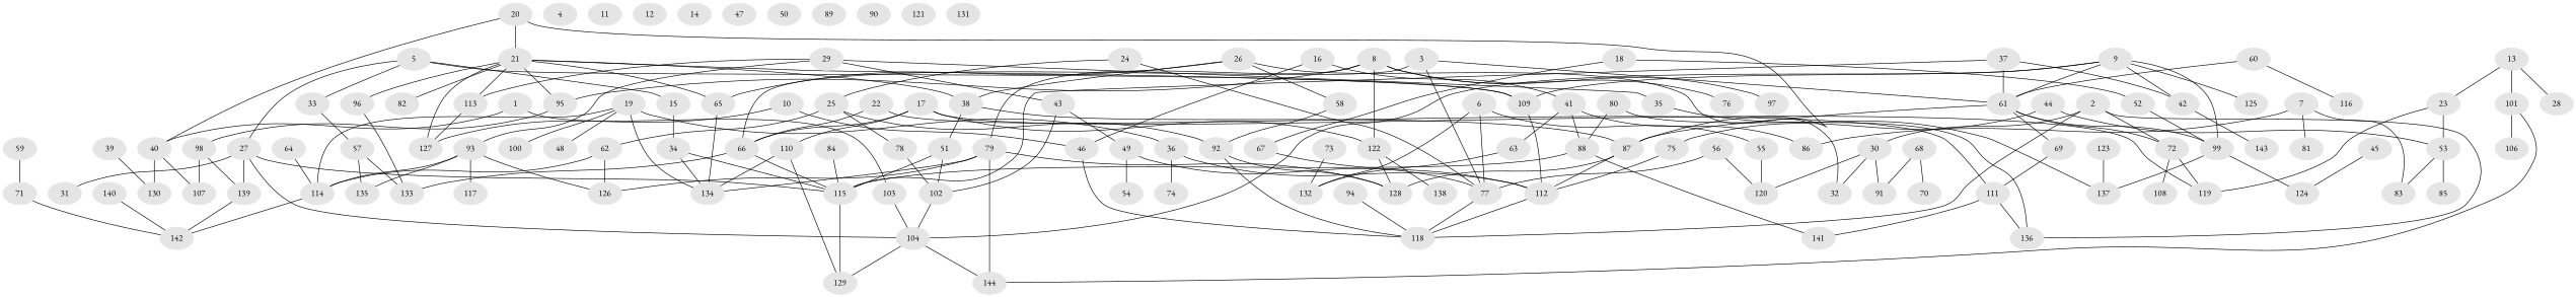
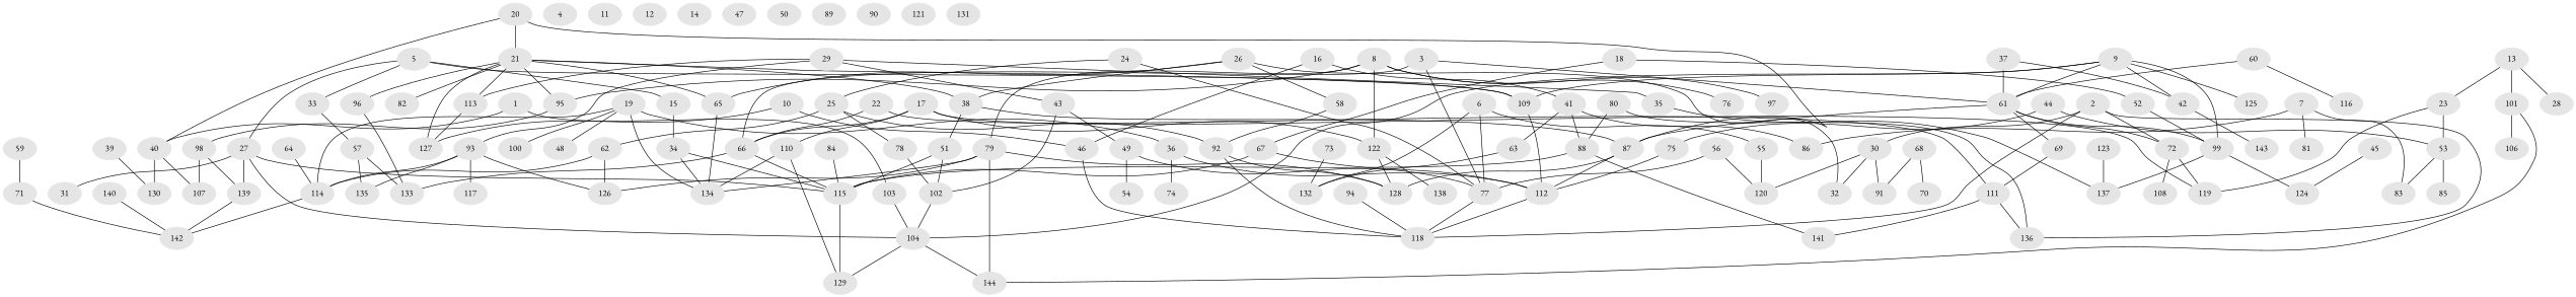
  graph {
    fontname="EB Garamond"
    node [color=gray90 fontname="EB Garamond" style=filled]
    edge [fontname="EB Garamond"]
    1
    40
    103
    130
    107
    104
    2
    30
    72
    118
    136
    32
    91
    120
    119
    108
    3
    61
    66
    77
    99
    87
    69
    115
    133
    4
    5
    15
    27
    33
    109
    34
    31
    139
    57
    112
    6
    55
    132
    7
    81
    83
    86
    8
    76
    79
    95
    97
    122
    134
    126
    128
    144
    98
    138
    9
    42
    125
    143
    137
    124
    129
    10
    46
    127
    11
    12
    13
    23
    28
    101
    53
    106
    14
    16
    41
    63
    88
    17
    110
    18
    52
    67
    19
    36
    48
    100
    114
    74
    142
    20
    21
    38
    65
    82
    96
    113
    51
    22
    111
    141
    85
    24
    25
    62
    78
    92
    102
    26
    58
    29
    35
    43
    93
    49
    135
    117
    37
    39
    54
    44
    75
    45
    47
    50
    56
    59
    71
    60
    116
    64
    68
    70
    73
    80
    84
    89
    90
    94
    121
    123
    131
    140
    1 -- 40
    1 -- 103
    40 -- 130
    40 -- 107
    103 -- 104
    104 -- 144
    104 -- 129
    2 -- 30
    2 -- 72
    2 -- 118
    2 -- 136
    30 -- 32
    30 -- 91
    30 -- 120
    72 -- 119
    72 -- 108
    3 -- 61
    3 -- 66
    3 -- 77
    61 -- 72
    61 -- 99
    61 -- 87
    61 -- 69
    66 -- 115
    66 -- 133
    77 -- 118
    99 -- 137
    99 -- 124
    87 -- 112
    87 -- 128
    69 -- 111
    115 -- 129
    5 -- 15
    5 -- 27
    5 -- 33
    5 -- 109
    15 -- 34
    27 -- 104
    27 -- 115
    27 -- 31
    27 -- 139
    33 -- 57
    109 -- 112
    34 -- 115
    34 -- 134
    139 -- 142
    57 -- 133
    57 -- 135
    112 -- 118
    6 -- 77
    6 -- 55
    6 -- 132
    55 -- 120
    7 -- 81
    7 -- 83
    7 -- 86
    8 -- 76
    8 -- 79
    8 -- 95
    8 -- 97
    8 -- 122
    79 -- 134
    79 -- 126
    79 -- 128
    79 -- 144
    95 -- 98
    122 -- 128
    122 -- 138
    98 -- 107
    98 -- 139
    9 -- 104
    9 -- 61
    9 -- 99
    9 -- 109
    9 -- 42
    9 -- 125
    42 -- 143
    10 -- 46
    10 -- 127
    46 -- 118
    13 -- 23
    13 -- 28
    13 -- 101
    23 -- 119
    23 -- 53
    101 -- 144
    101 -- 106
    53 -- 83
    53 -- 85
    16 -- 46
    16 -- 41
    41 -- 86
    41 -- 63
    41 -- 88
    63 -- 132
    88 -- 115
    88 -- 141
    17 -- 119
    17 -- 66
    17 -- 122
    17 -- 110
    110 -- 134
    110 -- 129
    18 -- 52
    18 -- 67
    52 -- 99
    67 -- 112
    19 -- 134
    19 -- 36
    19 -- 48
    19 -- 100
    19 -- 114
    36 -- 112
    36 -- 74
    114 -- 142
    20 -- 40
    20 -- 87
    20 -- 21
    21 -- 109
    21 -- 95
    21 -- 127
    21 -- 38
    21 -- 65
    21 -- 82
    21 -- 96
    21 -- 113
    38 -- 87
    38 -- 51
    65 -- 134
    96 -- 133
    113 -- 127
    51 -- 115
    51 -- 102
    22 -- 66
    22 -- 111
    111 -- 136
    111 -- 141
    24 -- 77
    24 -- 25
    25 -- 62
    25 -- 78
    25 -- 92
    62 -- 126
    62 -- 114
    78 -- 102
    92 -- 118
    92 -- 128
    102 -- 104
    26 -- 32
    26 -- 38
    26 -- 65
    26 -- 58
    58 -- 92
    29 -- 113
    29 -- 35
    29 -- 43
    29 -- 93
    35 -- 137
    43 -- 102
    43 -- 49
    93 -- 126
    93 -- 114
    93 -- 135
    93 -- 117
    49 -- 77
    49 -- 54
    37 -- 61
-   37 -- 115
+   67 -- 115
    37 -- 42
    39 -- 130
    44 -- 53
    44 -- 75
    75 -- 112
    45 -- 124
    56 -- 120
    56 -- 77
    59 -- 71
    71 -- 142
    60 -- 61
    60 -- 116
    64 -- 114
    68 -- 91
    68 -- 70
    73 -- 132
    80 -- 136
    80 -- 88
    84 -- 115
    94 -- 118
    123 -- 137
    140 -- 142
  }
